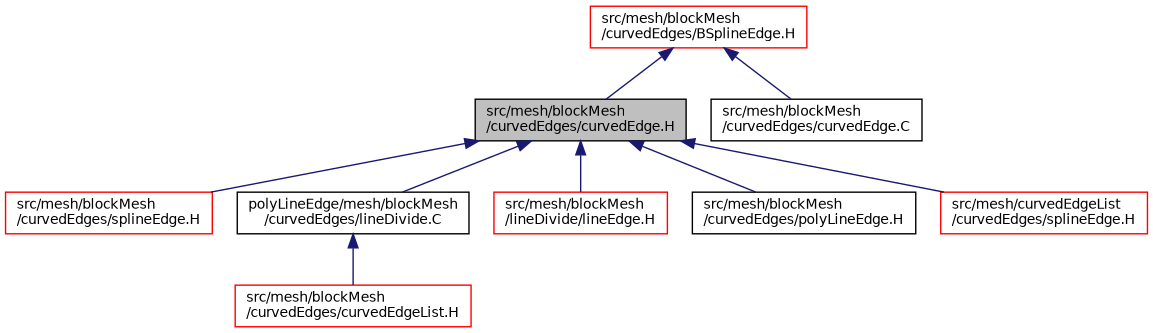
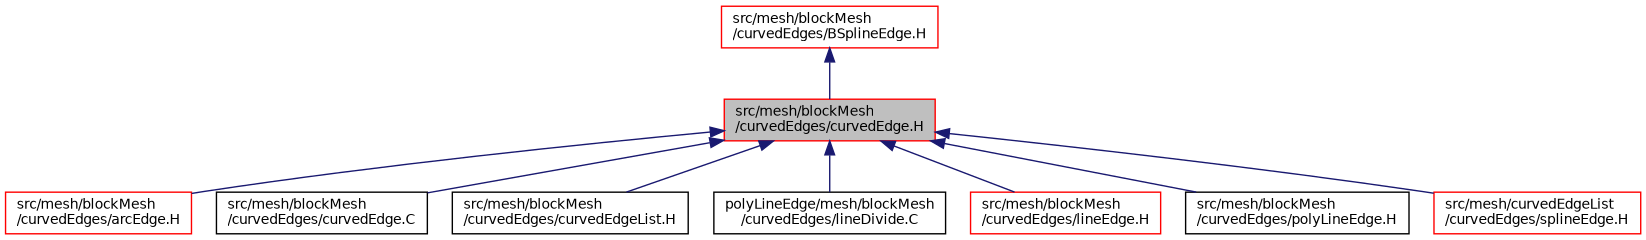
  digraph {
    node [color=red fontname=Helvetica fontsize=10 shape=record]
    edge [color=midnightblue dir=back fontname=Helvetica fontsize=10 labelfontname=Helvetica labelfontsize=10 style=solid]
-   n1 [color=black fillcolor=grey75 fontcolor=black height=0.2 label="src/mesh/blockMesh\l/curvedEdges/curvedEdge.H" style=filled width=0.4]
-   n2 [height=0.2 label="src/mesh/blockMesh\l/curvedEdges/splineEdge.H" width=0.4]
+   n1 [fillcolor=grey75 fontcolor=black height=0.2 label="src/mesh/blockMesh\l/curvedEdges/curvedEdge.H" style=filled width=0.4]
+   n2 [height=0.2 label="src/mesh/blockMesh\l/curvedEdges/arcEdge.H" width=0.4]
    n3 [color=black height=0.2 label="src/mesh/blockMesh\l/curvedEdges/curvedEdge.C" width=0.4]
-   n4 [height=0.2 label="src/mesh/blockMesh\l/curvedEdges/curvedEdgeList.H" width=0.4]
+   n4 [color=black height=0.2 label="src/mesh/blockMesh\l/curvedEdges/curvedEdgeList.H" width=0.4]
    n5 [color=black height=0.2 label="polyLineEdge/mesh/blockMesh\l/curvedEdges/lineDivide.C" width=0.4]
-   n6 [height=0.2 label="src/mesh/blockMesh\l/lineDivide/lineEdge.H" width=0.4]
+   n6 [height=0.2 label="src/mesh/blockMesh\l/curvedEdges/lineEdge.H" width=0.4]
    n7 [color=black height=0.2 label="src/mesh/blockMesh\l/curvedEdges/polyLineEdge.H" width=0.4]
    n8 [height=0.2 label="src/mesh/curvedEdgeList\l/curvedEdges/splineEdge.H" width=0.4]
    n9 [height=0.2 label="src/mesh/blockMesh\l/curvedEdges/BSplineEdge.H" width=0.4]
    n1 -> n2
-   n9 -> n3
-   n5 -> n4
+   n1 -> n3
+   n1 -> n4
    n1 -> n5
    n1 -> n6
    n1 -> n7
    n1 -> n8
    n9 -> n1
  }
